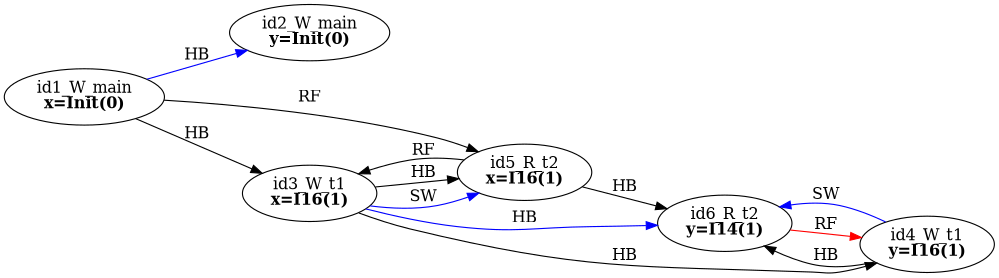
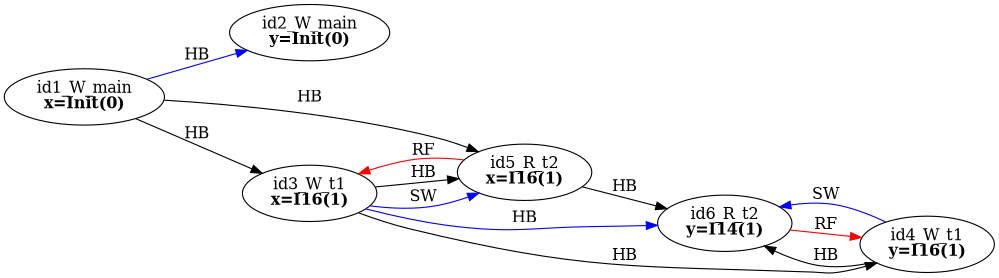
  digraph {
    rankdir=LR
    splines=true
    edge [color=black]
    n1 [label=<id1_W_main<br/><B>x=Init(0)</B>>]
    n2 [label=<id2_W_main<br/><B>y=Init(0)</B>>]
    n3 [label=<id3_W_t1<br/><B>x=I16(1)</B>>]
    n4 [label=<id5_R_t2<br/><B>x=I16(1)</B>>]
    n5 [label=<id4_W_t1<br/><B>y=I16(1)</B>>]
    n6 [label=<id6_R_t2<br/><B>y=I14(1)</B>>]
    n1 -> n2 [color=blue label=HB]
    n1 -> n3 [label=HB]
-   n1 -> n4 [label=RF]
+   n1 -> n4 [label=HB]
    n3 -> n4 [label=HB]
    n3 -> n4 [color=blue label=SW]
    n3 -> n5 [label=HB]
    n3 -> n6 [color=blue label=HB]
-   n4 -> n3 [label=RF]
+   n4 -> n3 [color=red label=RF]
    n4 -> n6 [label=HB]
    n5 -> n6 [label=HB]
    n5 -> n6 [color=blue label=SW]
    n6 -> n5 [color=red label=RF]
  }
